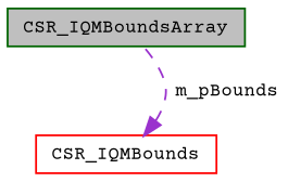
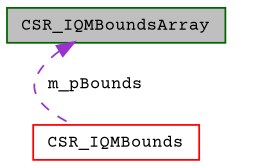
  digraph {
    fontname="Courier Prime"
    node [fontname="Courier Prime" fontsize=10 shape=record style=filled]
    n1 [color=darkgreen fillcolor=grey75 fontcolor=black height=0.2 label=CSR_IQMBoundsArray width=0.4]
    n2 [color=red fillcolor=white height=0.2 label=CSR_IQMBounds width=0.4]
-   n2 -> n1 [color=darkorchid3 dir=back fontname="Courier Prime" fontsize=10 label=" m_pBounds" labelfontname=Helvetica labelfontsize=10 style=dashed]
+   n1 -> n2 [color=darkorchid3 dir=back fontname="Courier Prime" fontsize=10 label=" m_pBounds" labelfontname=Helvetica labelfontsize=10 style=dashed]
  }
